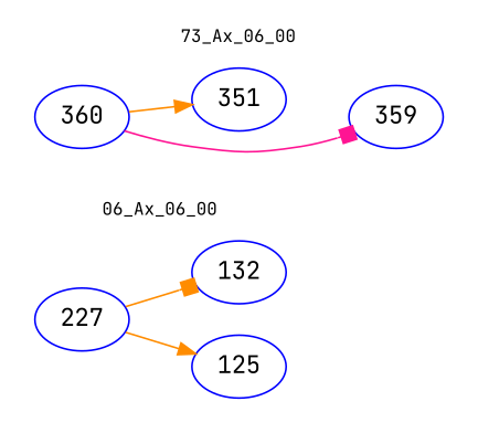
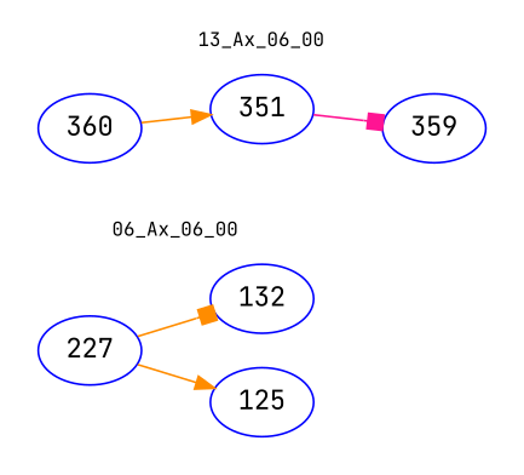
  digraph {
    fontname="JetBrains Mono"
    rankdir=LR
    node [color=blue fontname="JetBrains Mono"]
    edge [arrowhead=normal color=darkorange fontname="JetBrains Mono"]
    n1 [label=227]
    n2 [label=125]
    n3 [label=132]
    n4 [label=360]
    n5 [label=359]
    n6 [label=351]
    subgraph cluster_1 {
      color=white
      fontsize=10
      label="06_Ax_06_00"
      n1
      n2
      n3
    }
    subgraph cluster_2 {
      color=white
      fontsize=10
-     label="73_Ax_06_00"
+     label="13_Ax_06_00"
      n4
      n5
      n6
    }
    n1 -> n2
    n1 -> n3 [arrowhead=box]
-   n4 -> n5 [arrowhead=box color=deeppink]
+   n6 -> n5 [arrowhead=box color=deeppink]
    n4 -> n6
  }
